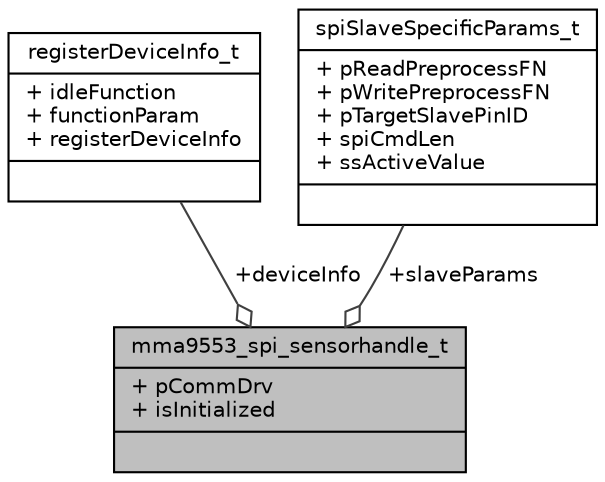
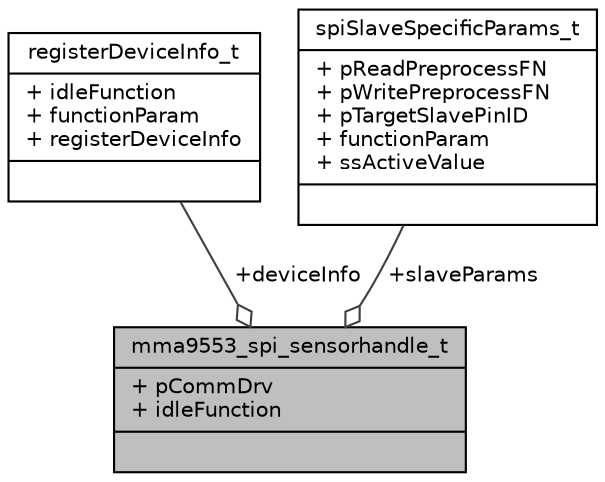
  digraph {
    node [color=black fillcolor=white fontname=Helvetica fontsize=10 shape=record style=filled]
    edge [arrowhead=odiamond color=grey25 fontname=Helvetica fontsize=10 labelfontname=Helvetica labelfontsize=10 style=solid]
-   n1 [fillcolor=grey75 fontcolor=black height=0.2 label="{mma9553_spi_sensorhandle_t\n|+ pCommDrv\l+ isInitialized\l|}" width=0.4]
+   n1 [fillcolor=grey75 fontcolor=black height=0.2 label="{mma9553_spi_sensorhandle_t\n|+ pCommDrv\l+ idleFunction\l|}" width=0.4]
    n2 [height=0.2 label="{registerDeviceInfo_t\n|+ idleFunction\l+ functionParam\l+ registerDeviceInfo\l|}" width=0.4]
-   n3 [height=0.2 label="{spiSlaveSpecificParams_t\n|+ pReadPreprocessFN\l+ pWritePreprocessFN\l+ pTargetSlavePinID\l+ spiCmdLen\l+ ssActiveValue\l|}" width=0.4]
+   n3 [height=0.2 label="{spiSlaveSpecificParams_t\n|+ pReadPreprocessFN\l+ pWritePreprocessFN\l+ pTargetSlavePinID\l+ functionParam\l+ ssActiveValue\l|}" width=0.4]
    n2 -> n1 [label=" +deviceInfo"]
    n3 -> n1 [label=" +slaveParams"]
  }
